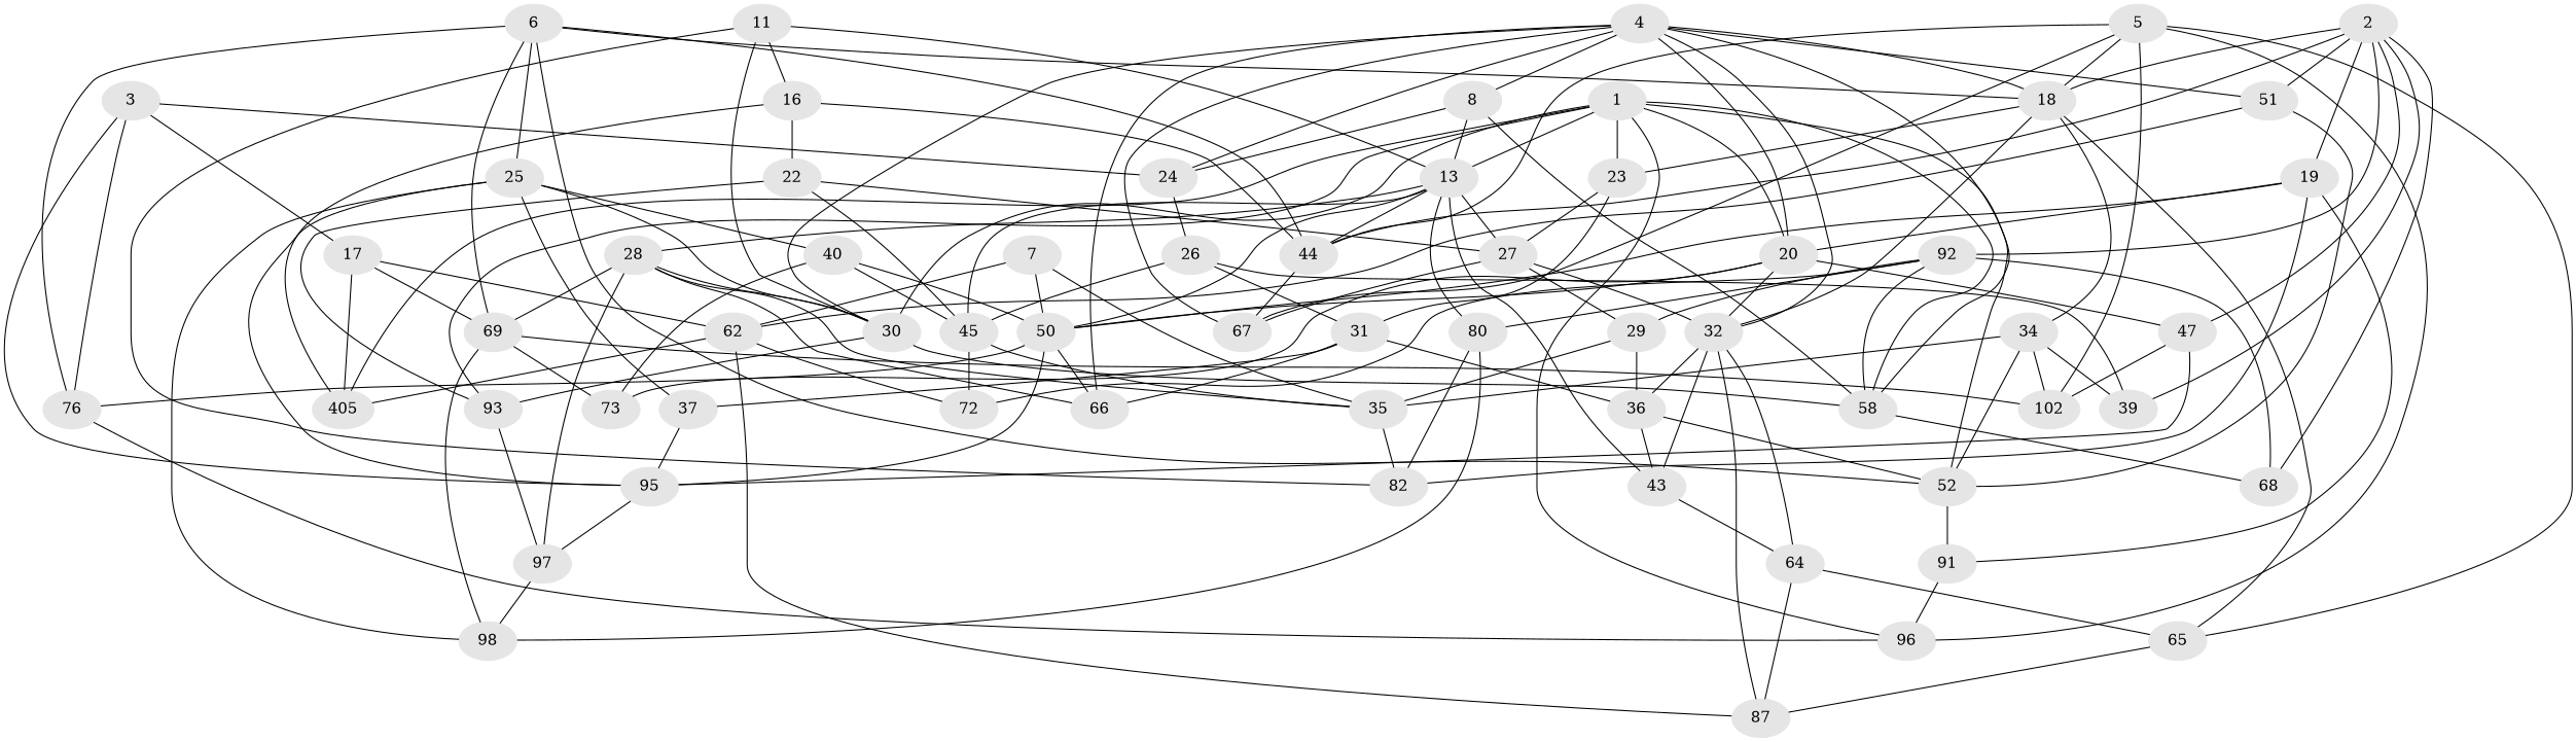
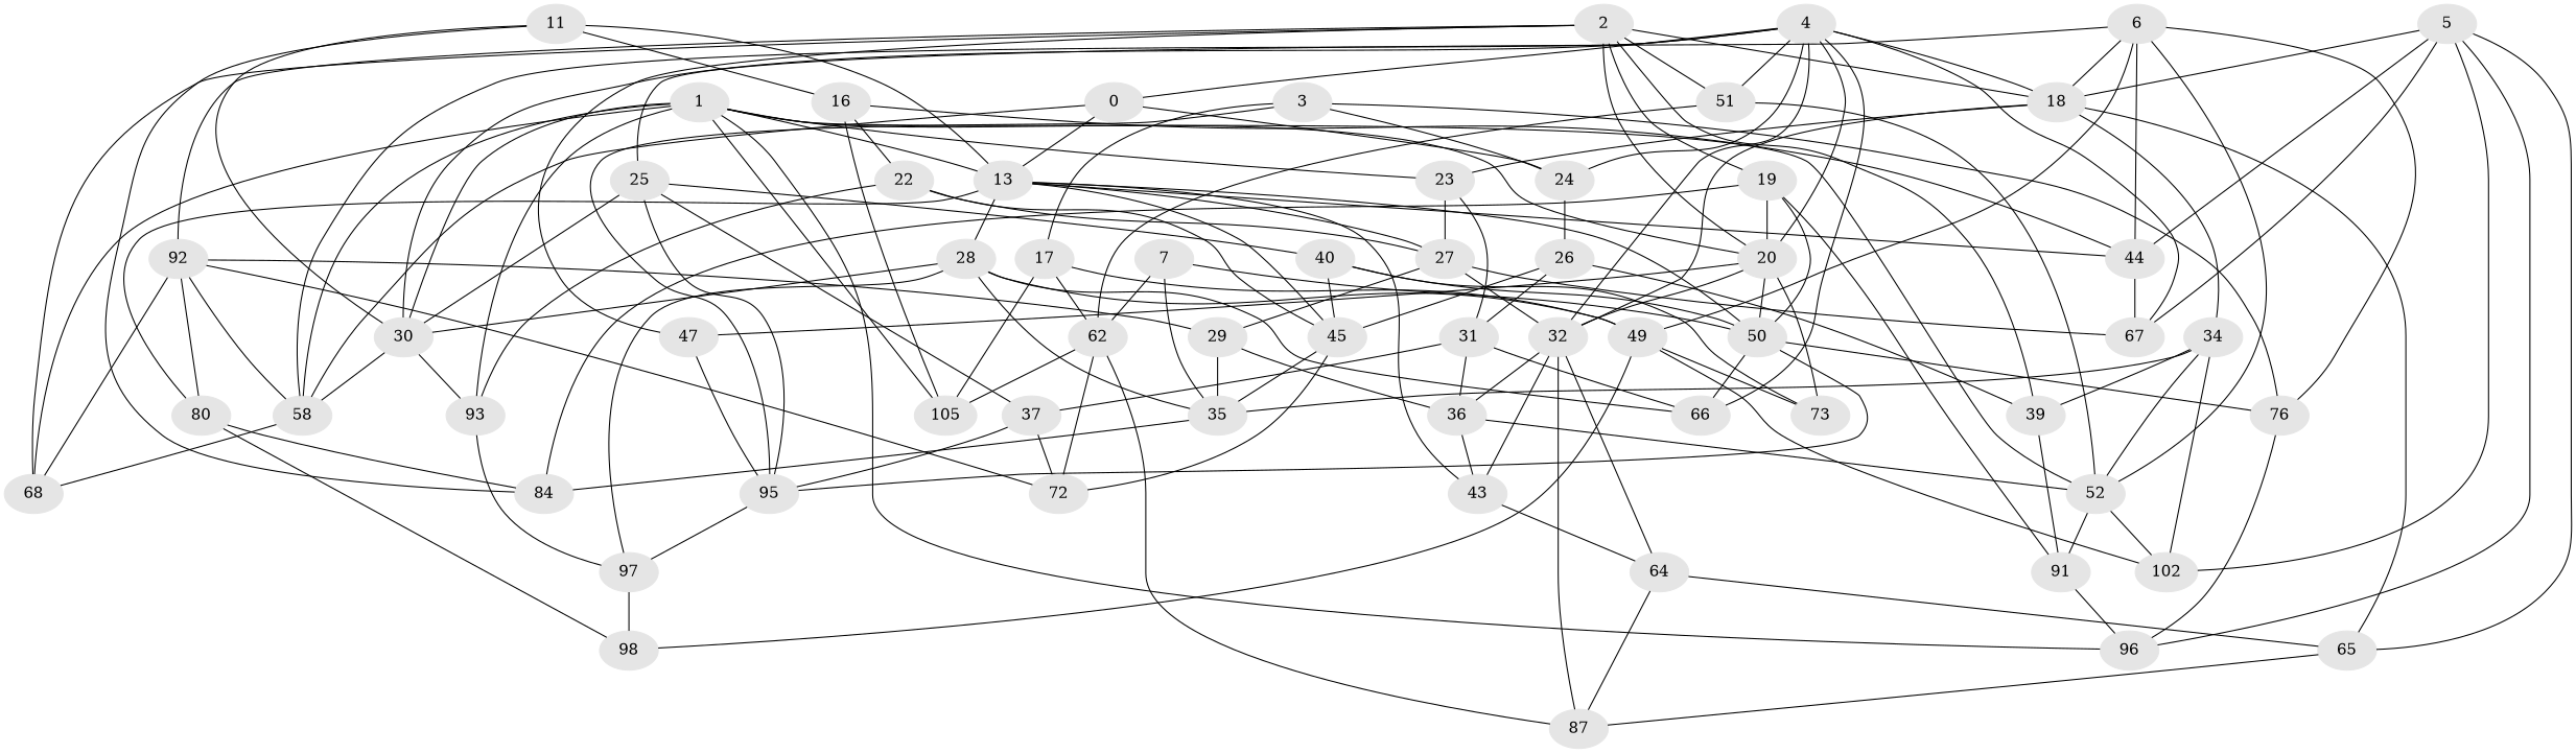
  graph {
    node [color=gray90 style=filled]
    1 [super="+14+7"]
    13 [super="+85+70+79"]
    20 [super="+61+38"]
    23
    30 [super="+46+99"]
    52 [super="+55"]
    58 [super="+78+101"]
    68
    93
    96
-   105 [label=405]
+   105
    50 [super="+103+56"]
    44 [super="+59"]
    80
    27 [super="+88+92+69"]
    28 [super="+89"]
    43
    45 [super="+53"]
    47
    32 [super="+90+48"]
    73
    31 [super="+106"]
    n23 [label=95 super="+104"]
    76
    66
    91
    97
    2 [super="+81+57"]
    n29 [label=92 super="+100"]
    18 [super="+41+95"]
    19
    39
    51
    29
    72
    65
    34 [super="+42"]
-   84 [label=82]
+   84
    102
    62 [super="+63"]
    3
    17
    24
-   49 [super="+71" label=69]
+   49 [super="+71"]
    26
    4 [super="+94+15+21"]
-   8
+   8 [label=0]
    67
    36 [super="+83"]
    64
    87
    5 [super="+82"]
    6 [super="+77"]
    25 [super="+74"]
    37
    40
    98
    35 [super="+54"]
    n59 [label=7]
    11
    16
    22
    1 -- 13
    1 -- 20
    1 -- 23
    1 -- 30
    1 -- 52
    1 -- 58 [weight=2]
+   1 -- 68
    1 -- 93
    1 -- 96
    1 -- 105
    13 -- 50
    13 -- 44
    13 -- 80
    13 -- 27
    13 -- 28
    13 -- 43
    13 -- 45
    20 -- 50
    20 -- 47
    20 -- 32
    20 -- 73
    23 -- 27
    23 -- 31
    30 -- 58 [weight=2]
    30 -- 93
    52 -- 91
    58 -- 68
    93 -- 97
    50 -- n23
    50 -- 76
    50 -- 66
    44 -- 67
    80 -- 84
    80 -- 98
    27 -- 32
    27 -- 29
    27 -- 67
    28 -- 30
    28 -- 66
    28 -- 97
    28 -- 49
    28 -- 35
    43 -- 64
    45 -- 72
    45 -- 35
    47 -- n23
-   47 -- 102
+   52 -- 102
    32 -- 43
    32 -- 36
    32 -- 64
    32 -- 87
    31 -- 66
    31 -- 36 [weight=2]
    31 -- 37
    n23 -- 97
    76 -- 96
    91 -- 96
    97 -- 98
-   2 -- 44
+   2 -- 20
    2 -- 68
    2 -- 47
    2 -- n29
    2 -- 18
    2 -- 19
    2 -- 39
    2 -- 51
    n29 -- 58
    n29 -- 68
    n29 -- 80
    n29 -- 29
    n29 -- 72
    18 -- 23
    18 -- 32
    18 -- 65
    18 -- 34
    19 -- 20
    19 -- 50
    19 -- 91
    19 -- 84
+   39 -- 91
    51 -- 52
    51 -- 62
    29 -- 36
    29 -- 35
    65 -- 87
    34 -- 52
    34 -- 39
    34 -- 102
    34 -- 35 [weight=2]
    62 -- 105
    62 -- 72
    62 -- 87
    3 -- n23
    3 -- 76
    3 -- 17
    3 -- 24
    17 -- 105
    17 -- 62
    17 -- 49
    24 -- 26
    49 -- 73
    49 -- 102
    49 -- 98
    26 -- 45
    26 -- 31
    26 -- 39
    4 -- 20
    4 -- 30
    4 -- 58
    4 -- 32
    4 -- 66
    4 -- 18
    4 -- 51
    4 -- 24
    4 -- 8
    4 -- 67
    8 -- 13
    8 -- 58
    8 -- 24
    36 -- 52
    36 -- 43
    64 -- 65
    64 -- 87
    5 -- 96
    5 -- 44
    5 -- 18
    5 -- 65
    5 -- 102
    5 -- 67
    6 -- 52
    6 -- 44
    6 -- 76
    6 -- 18
    6 -- 49
    6 -- 25
    25 -- 30
    25 -- n23
    25 -- 37
    25 -- 40
-   25 -- 98
    37 -- n23
+   37 -- 72
    40 -- 50
    40 -- 45
    40 -- 73
    35 -- 84
    n59 -- 50
    n59 -- 62
    n59 -- 35
    11 -- 13
    11 -- 30
    11 -- 84
    11 -- 16
    16 -- 105
    16 -- 44
    16 -- 22
    22 -- 93
    22 -- 27
    22 -- 45
  }
